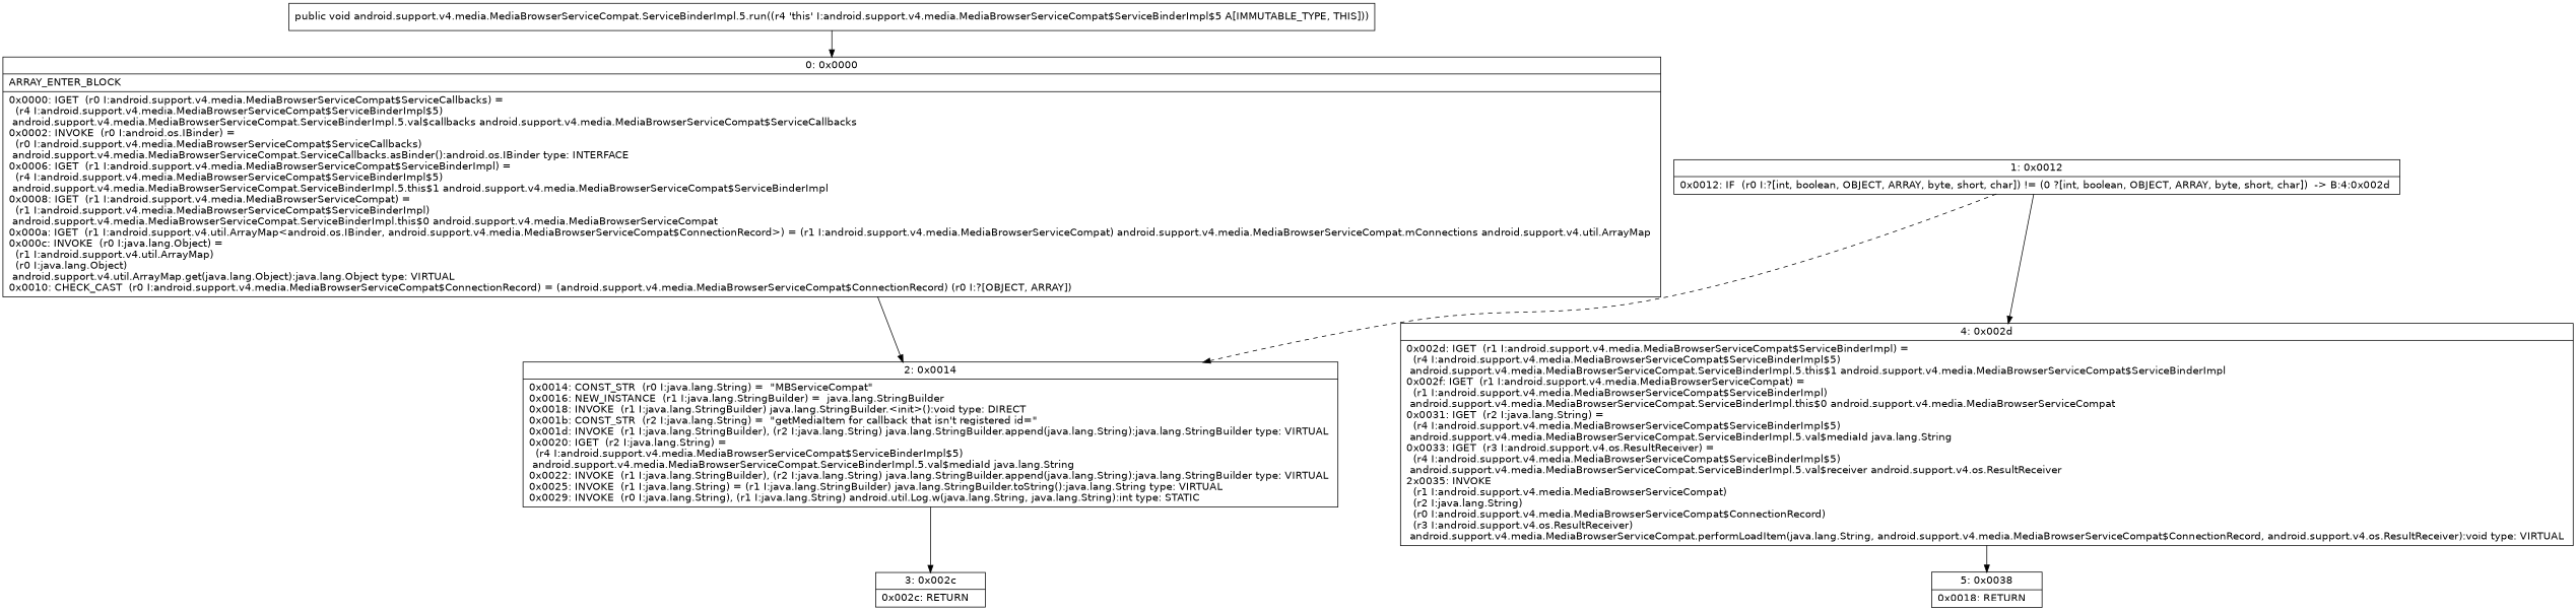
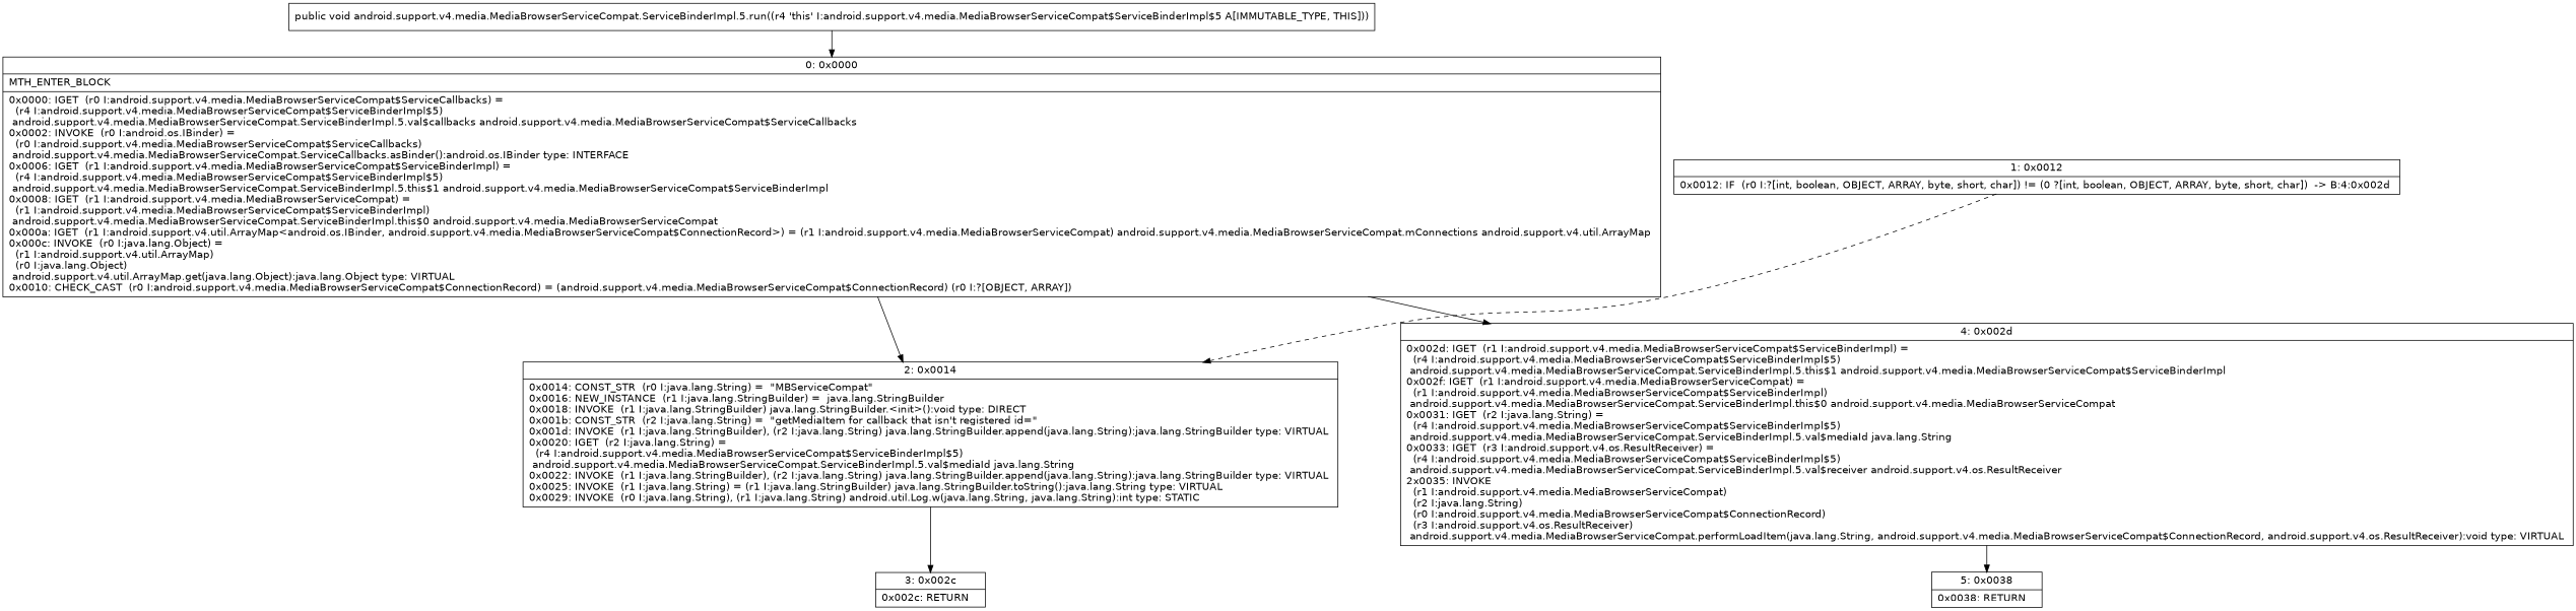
  digraph {
    fontname="DejaVu Sans"
    node [fontname="DejaVu Sans" shape=record]
    edge [fontname="DejaVu Sans"]
-   n1 [label="{0\:\ 0x0000|ARRAY_ENTER_BLOCK\l|0x0000: IGET  (r0 I:android.support.v4.media.MediaBrowserServiceCompat$ServiceCallbacks) = \l  (r4 I:android.support.v4.media.MediaBrowserServiceCompat$ServiceBinderImpl$5)\l android.support.v4.media.MediaBrowserServiceCompat.ServiceBinderImpl.5.val$callbacks android.support.v4.media.MediaBrowserServiceCompat$ServiceCallbacks \l0x0002: INVOKE  (r0 I:android.os.IBinder) = \l  (r0 I:android.support.v4.media.MediaBrowserServiceCompat$ServiceCallbacks)\l android.support.v4.media.MediaBrowserServiceCompat.ServiceCallbacks.asBinder():android.os.IBinder type: INTERFACE \l0x0006: IGET  (r1 I:android.support.v4.media.MediaBrowserServiceCompat$ServiceBinderImpl) = \l  (r4 I:android.support.v4.media.MediaBrowserServiceCompat$ServiceBinderImpl$5)\l android.support.v4.media.MediaBrowserServiceCompat.ServiceBinderImpl.5.this$1 android.support.v4.media.MediaBrowserServiceCompat$ServiceBinderImpl \l0x0008: IGET  (r1 I:android.support.v4.media.MediaBrowserServiceCompat) = \l  (r1 I:android.support.v4.media.MediaBrowserServiceCompat$ServiceBinderImpl)\l android.support.v4.media.MediaBrowserServiceCompat.ServiceBinderImpl.this$0 android.support.v4.media.MediaBrowserServiceCompat \l0x000a: IGET  (r1 I:android.support.v4.util.ArrayMap\<android.os.IBinder, android.support.v4.media.MediaBrowserServiceCompat$ConnectionRecord\>) = (r1 I:android.support.v4.media.MediaBrowserServiceCompat) android.support.v4.media.MediaBrowserServiceCompat.mConnections android.support.v4.util.ArrayMap \l0x000c: INVOKE  (r0 I:java.lang.Object) = \l  (r1 I:android.support.v4.util.ArrayMap)\l  (r0 I:java.lang.Object)\l android.support.v4.util.ArrayMap.get(java.lang.Object):java.lang.Object type: VIRTUAL \l0x0010: CHECK_CAST  (r0 I:android.support.v4.media.MediaBrowserServiceCompat$ConnectionRecord) = (android.support.v4.media.MediaBrowserServiceCompat$ConnectionRecord) (r0 I:?[OBJECT, ARRAY]) \l}"]
+   n1 [label="{0\:\ 0x0000|MTH_ENTER_BLOCK\l|0x0000: IGET  (r0 I:android.support.v4.media.MediaBrowserServiceCompat$ServiceCallbacks) = \l  (r4 I:android.support.v4.media.MediaBrowserServiceCompat$ServiceBinderImpl$5)\l android.support.v4.media.MediaBrowserServiceCompat.ServiceBinderImpl.5.val$callbacks android.support.v4.media.MediaBrowserServiceCompat$ServiceCallbacks \l0x0002: INVOKE  (r0 I:android.os.IBinder) = \l  (r0 I:android.support.v4.media.MediaBrowserServiceCompat$ServiceCallbacks)\l android.support.v4.media.MediaBrowserServiceCompat.ServiceCallbacks.asBinder():android.os.IBinder type: INTERFACE \l0x0006: IGET  (r1 I:android.support.v4.media.MediaBrowserServiceCompat$ServiceBinderImpl) = \l  (r4 I:android.support.v4.media.MediaBrowserServiceCompat$ServiceBinderImpl$5)\l android.support.v4.media.MediaBrowserServiceCompat.ServiceBinderImpl.5.this$1 android.support.v4.media.MediaBrowserServiceCompat$ServiceBinderImpl \l0x0008: IGET  (r1 I:android.support.v4.media.MediaBrowserServiceCompat) = \l  (r1 I:android.support.v4.media.MediaBrowserServiceCompat$ServiceBinderImpl)\l android.support.v4.media.MediaBrowserServiceCompat.ServiceBinderImpl.this$0 android.support.v4.media.MediaBrowserServiceCompat \l0x000a: IGET  (r1 I:android.support.v4.util.ArrayMap\<android.os.IBinder, android.support.v4.media.MediaBrowserServiceCompat$ConnectionRecord\>) = (r1 I:android.support.v4.media.MediaBrowserServiceCompat) android.support.v4.media.MediaBrowserServiceCompat.mConnections android.support.v4.util.ArrayMap \l0x000c: INVOKE  (r0 I:java.lang.Object) = \l  (r1 I:android.support.v4.util.ArrayMap)\l  (r0 I:java.lang.Object)\l android.support.v4.util.ArrayMap.get(java.lang.Object):java.lang.Object type: VIRTUAL \l0x0010: CHECK_CAST  (r0 I:android.support.v4.media.MediaBrowserServiceCompat$ConnectionRecord) = (android.support.v4.media.MediaBrowserServiceCompat$ConnectionRecord) (r0 I:?[OBJECT, ARRAY]) \l}"]
    n2 [label="{2\:\ 0x0014|0x0014: CONST_STR  (r0 I:java.lang.String) =  \"MBServiceCompat\" \l0x0016: NEW_INSTANCE  (r1 I:java.lang.StringBuilder) =  java.lang.StringBuilder \l0x0018: INVOKE  (r1 I:java.lang.StringBuilder) java.lang.StringBuilder.\<init\>():void type: DIRECT \l0x001b: CONST_STR  (r2 I:java.lang.String) =  \"getMediaItem for callback that isn't registered id=\" \l0x001d: INVOKE  (r1 I:java.lang.StringBuilder), (r2 I:java.lang.String) java.lang.StringBuilder.append(java.lang.String):java.lang.StringBuilder type: VIRTUAL \l0x0020: IGET  (r2 I:java.lang.String) = \l  (r4 I:android.support.v4.media.MediaBrowserServiceCompat$ServiceBinderImpl$5)\l android.support.v4.media.MediaBrowserServiceCompat.ServiceBinderImpl.5.val$mediaId java.lang.String \l0x0022: INVOKE  (r1 I:java.lang.StringBuilder), (r2 I:java.lang.String) java.lang.StringBuilder.append(java.lang.String):java.lang.StringBuilder type: VIRTUAL \l0x0025: INVOKE  (r1 I:java.lang.String) = (r1 I:java.lang.StringBuilder) java.lang.StringBuilder.toString():java.lang.String type: VIRTUAL \l0x0029: INVOKE  (r0 I:java.lang.String), (r1 I:java.lang.String) android.util.Log.w(java.lang.String, java.lang.String):int type: STATIC \l}"]
    n3 [label="{1\:\ 0x0012|0x0012: IF  (r0 I:?[int, boolean, OBJECT, ARRAY, byte, short, char]) != (0 ?[int, boolean, OBJECT, ARRAY, byte, short, char])  \-\> B:4:0x002d \l}"]
    n4 [label="{4\:\ 0x002d|0x002d: IGET  (r1 I:android.support.v4.media.MediaBrowserServiceCompat$ServiceBinderImpl) = \l  (r4 I:android.support.v4.media.MediaBrowserServiceCompat$ServiceBinderImpl$5)\l android.support.v4.media.MediaBrowserServiceCompat.ServiceBinderImpl.5.this$1 android.support.v4.media.MediaBrowserServiceCompat$ServiceBinderImpl \l0x002f: IGET  (r1 I:android.support.v4.media.MediaBrowserServiceCompat) = \l  (r1 I:android.support.v4.media.MediaBrowserServiceCompat$ServiceBinderImpl)\l android.support.v4.media.MediaBrowserServiceCompat.ServiceBinderImpl.this$0 android.support.v4.media.MediaBrowserServiceCompat \l0x0031: IGET  (r2 I:java.lang.String) = \l  (r4 I:android.support.v4.media.MediaBrowserServiceCompat$ServiceBinderImpl$5)\l android.support.v4.media.MediaBrowserServiceCompat.ServiceBinderImpl.5.val$mediaId java.lang.String \l0x0033: IGET  (r3 I:android.support.v4.os.ResultReceiver) = \l  (r4 I:android.support.v4.media.MediaBrowserServiceCompat$ServiceBinderImpl$5)\l android.support.v4.media.MediaBrowserServiceCompat.ServiceBinderImpl.5.val$receiver android.support.v4.os.ResultReceiver \l2x0035: INVOKE  \l  (r1 I:android.support.v4.media.MediaBrowserServiceCompat)\l  (r2 I:java.lang.String)\l  (r0 I:android.support.v4.media.MediaBrowserServiceCompat$ConnectionRecord)\l  (r3 I:android.support.v4.os.ResultReceiver)\l android.support.v4.media.MediaBrowserServiceCompat.performLoadItem(java.lang.String, android.support.v4.media.MediaBrowserServiceCompat$ConnectionRecord, android.support.v4.os.ResultReceiver):void type: VIRTUAL \l}"]
    n5 [label="{3\:\ 0x002c|0x002c: RETURN   \l}"]
-   n6 [label="{5\:\ 0x0038|0x0018: RETURN   \l}"]
+   n6 [label="{5\:\ 0x0038|0x0038: RETURN   \l}"]
    n7 [label="{public void android.support.v4.media.MediaBrowserServiceCompat.ServiceBinderImpl.5.run((r4 'this' I:android.support.v4.media.MediaBrowserServiceCompat$ServiceBinderImpl$5 A[IMMUTABLE_TYPE, THIS])) }"]
    n1 -> n2
    n2 -> n5
    n3 -> n2 [style=dashed]
-   n3 -> n4
+   n1 -> n4
    n4 -> n6
    n7 -> n1
  }
